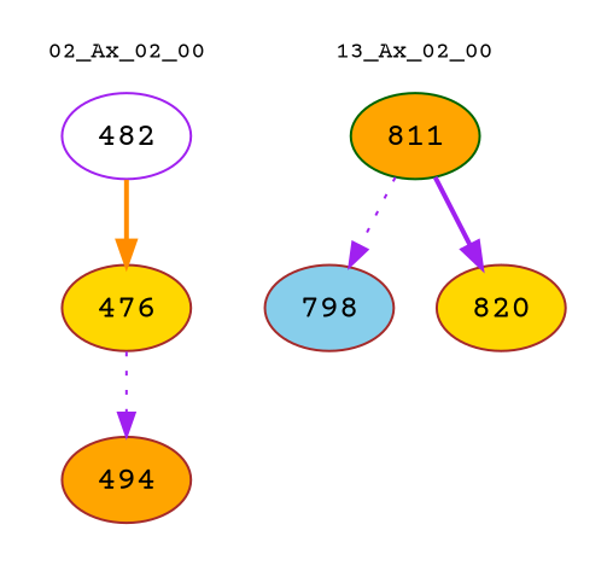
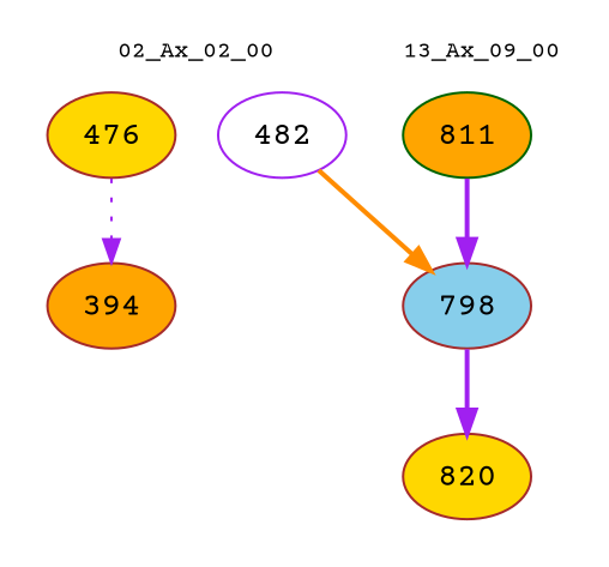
  digraph {
    fontname="Courier Prime"
    node [color=brown fillcolor=gold fontname="Courier Prime" style=filled]
    edge [color=purple fontname="Courier Prime" style=bold]
    n1 [color=purple fillcolor=white label=482]
    n2 [label=476]
-   n3 [fillcolor=orange label=494]
+   n3 [fillcolor=orange label=394]
    n4 [color=darkgreen fillcolor=orange label=811]
    n5 [fillcolor=skyblue label=798]
    n6 [label=820]
    subgraph cluster_1 {
      color=white
      fontsize=10
      label="02_Ax_02_00"
      n1
      n2
      n3
    }
    subgraph cluster_2 {
      color=white
      fontsize=10
-     label="13_Ax_02_00"
+     label="13_Ax_09_00"
      n4
      n5
      n6
    }
-   n1 -> n2 [color=darkorange]
+   n1 -> n5 [color=darkorange]
    n2 -> n3 [style=dotted]
-   n4 -> n5 [style=dotted]
-   n4 -> n6
+   n4 -> n5
+   n5 -> n6
  }
